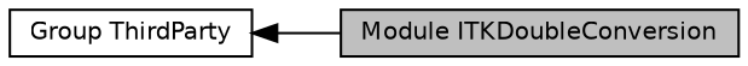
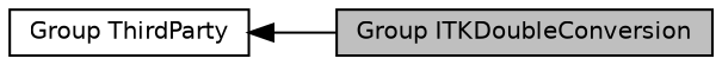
  digraph {
    rankdir=LR
    node [color=black fontname=Helvetica fontsize=10 shape=box style=filled]
    n1 [fillcolor=white height=0.2 label="Group ThirdParty" width=0.4]
-   n2 [fillcolor=grey75 fontcolor=black height=0.2 label="Module ITKDoubleConversion" width=0.4]
+   n2 [fillcolor=grey75 fontcolor=black height=0.2 label="Group ITKDoubleConversion" width=0.4]
    n1 -> n2 [dir=back fontname=Helvetica fontsize=10 labelfontname=Helvetica labelfontsize=10 shape=plaintext style=solid]
  }
